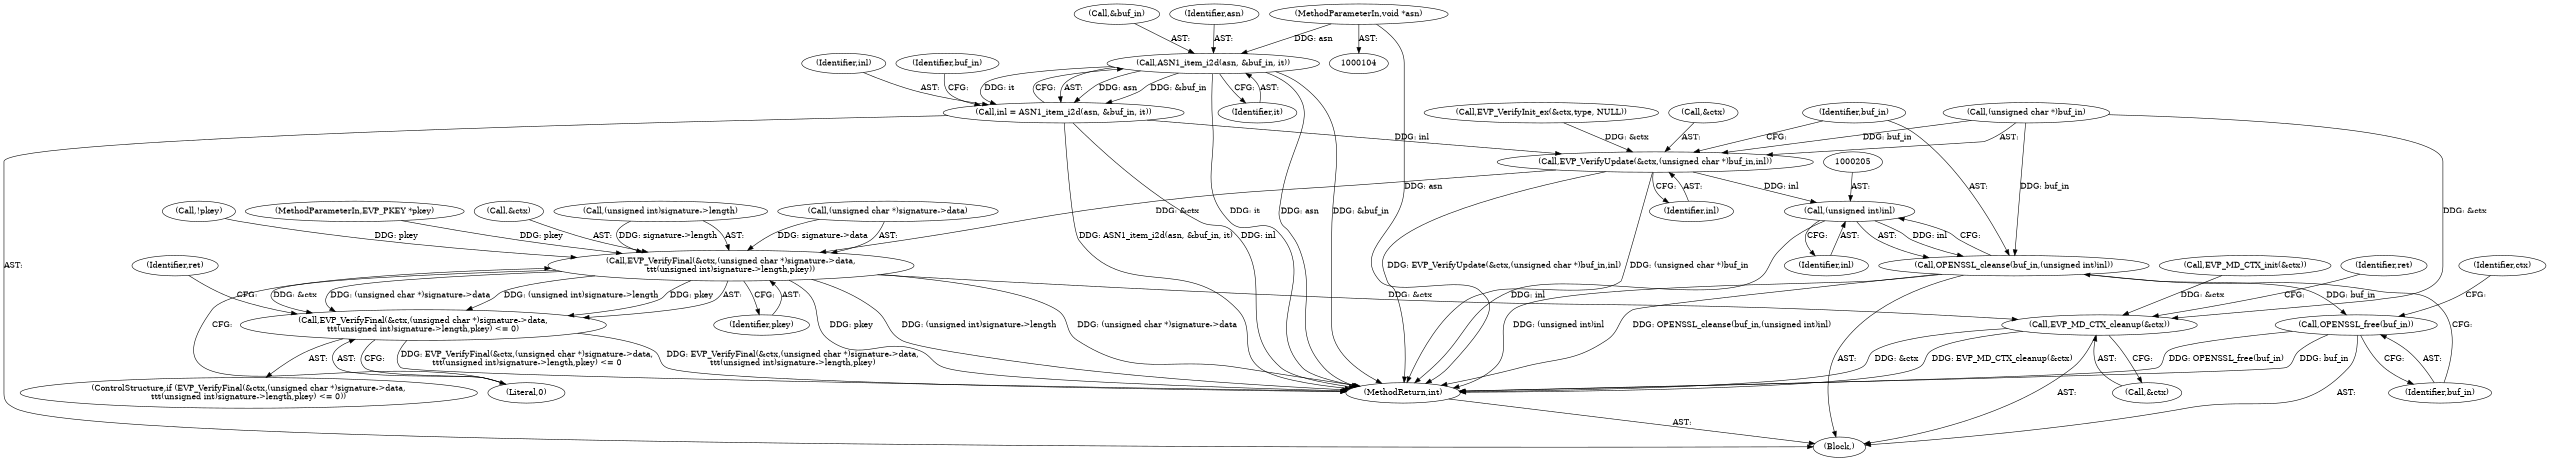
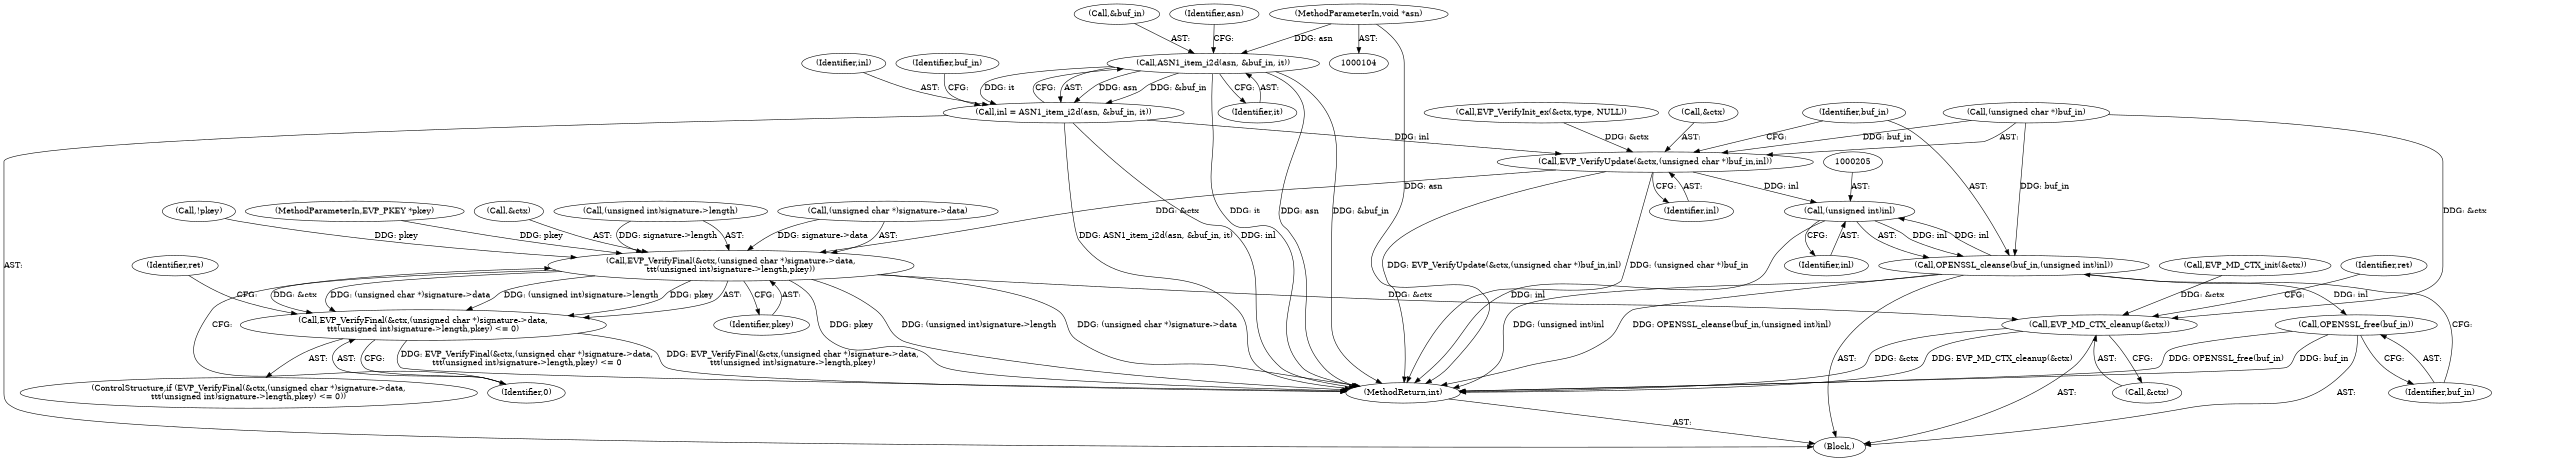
  digraph {
    n1 [label="(MethodParameterIn,void *asn)"]
    n2 [label="(Call,ASN1_item_i2d(asn, &buf_in, it))"]
    n3 [label="(MethodReturn,int)"]
    1000104
    n5 [label="(Call,inl = ASN1_item_i2d(asn, &buf_in, it))"]
    n6 [label="(Identifier,it)"]
    n7 [label="(Block,)"]
    n8 [label="(Call,EVP_VerifyUpdate(&ctx,(unsigned char *)buf_in,inl))"]
    n9 [label="(Call,(unsigned int)inl)"]
    n10 [label="(Call,EVP_VerifyFinal(&ctx,(unsigned char *)signature->data,\n\t\t\t(unsigned int)signature->length,pkey))"]
    n11 [label="(Identifier,inl)"]
    n12 [label="(Call,OPENSSL_cleanse(buf_in,(unsigned int)inl))"]
    n13 [label="(Identifier,inl)"]
    n14 [label="(Call,EVP_VerifyFinal(&ctx,(unsigned char *)signature->data,\n\t\t\t(unsigned int)signature->length,pkey) <= 0)"]
    n15 [label="(Call,EVP_MD_CTX_cleanup(&ctx))"]
    n16 [label="(Identifier,pkey)"]
    n17 [label="(Call,OPENSSL_free(buf_in))"]
    n18 [label="(Identifier,buf_in)"]
-   n19 [label="(Literal,0)"]
+   n19 [label="(Identifier,0)"]
    n20 [label="(ControlStructure,if (EVP_VerifyFinal(&ctx,(unsigned char *)signature->data,\n\t\t\t(unsigned int)signature->length,pkey) <= 0))"]
    n21 [label="(Call,&ctx)"]
    n22 [label="(Call,EVP_MD_CTX_init(&ctx))"]
    n23 [label="(Call,&buf_in)"]
    n24 [label="(Identifier,buf_in)"]
    n25 [label="(Identifier,inl)"]
    n26 [label="(Identifier,asn)"]
-   n27 [label="(Identifier,ctx)"]
    n28 [label="(Call,(unsigned int)signature->length)"]
    n29 [label="(Call,(unsigned char *)buf_in)"]
    n30 [label="(Call,(unsigned char *)signature->data)"]
    n31 [label="(Call,!pkey)"]
    n32 [label="(Identifier,buf_in)"]
    n33 [label="(MethodParameterIn,EVP_PKEY *pkey)"]
    n34 [label="(Identifier,ret)"]
    n35 [label="(Identifier,ret)"]
    n36 [label="(Call,EVP_VerifyInit_ex(&ctx,type, NULL))"]
    n37 [label="(Call,&ctx)"]
    n38 [label="(Call,&ctx)"]
    1000205
    n1 -> n2 [label="DDG: asn"]
    n1 -> n3 [label="DDG: asn"]
    n1 -> 1000104 [label="AST: "]
    n2 -> n3 [label="DDG: it"]
    n2 -> n3 [label="DDG: asn"]
    n2 -> n3 [label="DDG: &buf_in"]
    n2 -> n5 [label="AST: "]
    n2 -> n5 [label="DDG: asn"]
    n2 -> n5 [label="DDG: &buf_in"]
    n2 -> n5 [label="DDG: it"]
    n2 -> n6 [label="CFG: "]
    n3 -> n7 [label="AST: "]
    n5 -> n2 [label="CFG: "]
    n5 -> n3 [label="DDG: ASN1_item_i2d(asn, &buf_in, it)"]
    n5 -> n3 [label="DDG: inl"]
    n5 -> n7 [label="AST: "]
    n5 -> n8 [label="DDG: inl"]
    n6 -> n2 [label="AST: "]
    n8 -> n3 [label="DDG: EVP_VerifyUpdate(&ctx,(unsigned char *)buf_in,inl)"]
    n8 -> n3 [label="DDG: (unsigned char *)buf_in"]
    n8 -> n9 [label="DDG: inl"]
    n8 -> n10 [label="DDG: &ctx"]
    n8 -> n11 [label="CFG: "]
    n9 -> n3 [label="DDG: inl"]
    n9 -> n12 [label="AST: "]
    n9 -> n12 [label="DDG: inl"]
    n9 -> n13 [label="CFG: "]
    n10 -> n3 [label="DDG: (unsigned int)signature->length"]
    n10 -> n3 [label="DDG: (unsigned char *)signature->data"]
    n10 -> n3 [label="DDG: pkey"]
    n10 -> n14 [label="AST: "]
    n10 -> n14 [label="DDG: &ctx"]
    n10 -> n14 [label="DDG: (unsigned char *)signature->data"]
    n10 -> n14 [label="DDG: (unsigned int)signature->length"]
    n10 -> n14 [label="DDG: pkey"]
    n10 -> n15 [label="DDG: &ctx"]
    n10 -> n16 [label="CFG: "]
    n11 -> n8 [label="AST: "]
    n12 -> n3 [label="DDG: OPENSSL_cleanse(buf_in,(unsigned int)inl)"]
    n12 -> n3 [label="DDG: (unsigned int)inl"]
    n12 -> n7 [label="AST: "]
-   n12 -> n9 [label="CFG: "]
-   n12 -> n17 [label="DDG: buf_in"]
+   n12 -> n9 [label="DDG: inl"]
+   n12 -> n17 [label="DDG: inl"]
    n13 -> n9 [label="AST: "]
    n14 -> n3 [label="DDG: EVP_VerifyFinal(&ctx,(unsigned char *)signature->data,\n\t\t\t(unsigned int)signature->length,pkey) <= 0"]
    n14 -> n3 [label="DDG: EVP_VerifyFinal(&ctx,(unsigned char *)signature->data,\n\t\t\t(unsigned int)signature->length,pkey)"]
    n14 -> n19 [label="CFG: "]
    n14 -> n20 [label="AST: "]
    n15 -> n3 [label="DDG: &ctx"]
    n15 -> n3 [label="DDG: EVP_MD_CTX_cleanup(&ctx)"]
    n15 -> n7 [label="AST: "]
    n15 -> n21 [label="CFG: "]
    n16 -> n10 [label="AST: "]
    n17 -> n3 [label="DDG: buf_in"]
    n17 -> n3 [label="DDG: OPENSSL_free(buf_in)"]
    n17 -> n7 [label="AST: "]
    n17 -> n18 [label="CFG: "]
    n18 -> n12 [label="CFG: "]
    n18 -> n17 [label="AST: "]
    n19 -> n10 [label="CFG: "]
    n19 -> n14 [label="AST: "]
    n21 -> n15 [label="AST: "]
    n22 -> n15 [label="DDG: &ctx"]
    n23 -> n2 [label="AST: "]
    n24 -> n8 [label="CFG: "]
    n24 -> n12 [label="AST: "]
    n25 -> n5 [label="AST: "]
-   n26 -> n2 [label="AST: "]
-   n27 -> n17 [label="CFG: "]
+   n26 -> n2 [label="CFG: "]
    n28 -> n10 [label="AST: "]
    n28 -> n10 [label="DDG: signature->length"]
    n29 -> n8 [label="AST: "]
    n29 -> n8 [label="DDG: buf_in"]
    n29 -> n12 [label="DDG: buf_in"]
    n29 -> n15 [label="DDG: &ctx"]
    n30 -> n10 [label="AST: "]
    n30 -> n10 [label="DDG: signature->data"]
    n31 -> n10 [label="DDG: pkey"]
    n32 -> n5 [label="CFG: "]
    n33 -> n10 [label="DDG: pkey"]
    n34 -> n14 [label="CFG: "]
    n35 -> n15 [label="CFG: "]
    n36 -> n8 [label="DDG: &ctx"]
    n37 -> n10 [label="AST: "]
    n38 -> n8 [label="AST: "]
    1000205 -> n9 [label="AST: "]
  }
